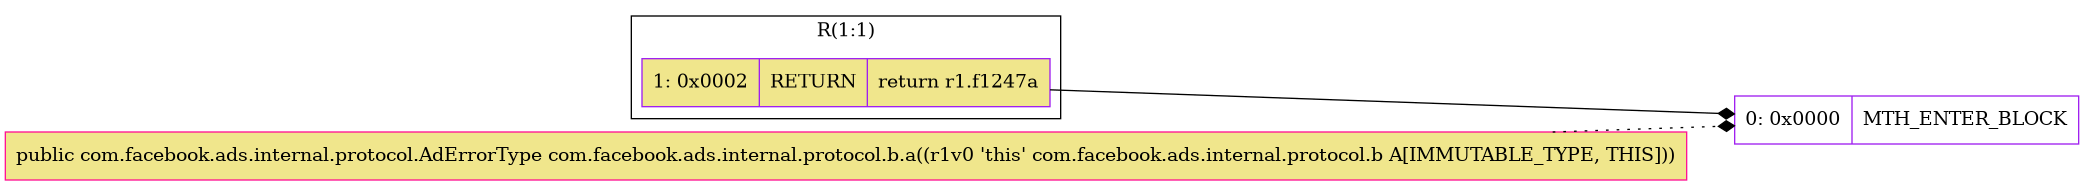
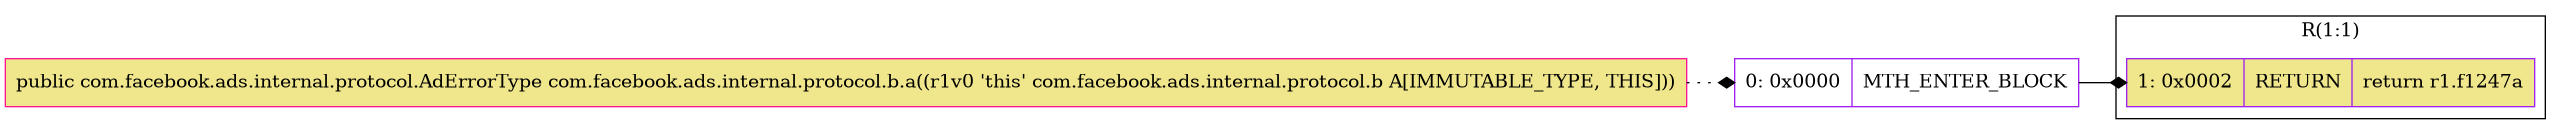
  digraph {
    rankdir=LR
    node [color=purple shape=record style=filled fillcolor=khaki]
    edge [arrowhead=diamond]
    n1 [label="{1\:\ 0x0002|RETURN\l|return r1.f1247a\l}"]
    n2 [label="{0\:\ 0x0000|MTH_ENTER_BLOCK\l}" fillcolor=white]
    n3 [label="{public com.facebook.ads.internal.protocol.AdErrorType com.facebook.ads.internal.protocol.b.a((r1v0 'this' com.facebook.ads.internal.protocol.b A[IMMUTABLE_TYPE, THIS])) }" color=deeppink]
    subgraph cluster_1 {
      label="R(1:1)"
      n1
    }
-   n1 -> n2 [style=solid]
+   n2 -> n1 [style=solid]
    n3 -> n2 [style=dotted]
  }
